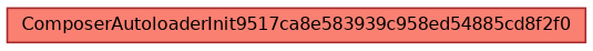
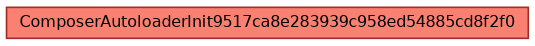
  digraph {
    rankdir=LR
-   n1 [color=brown fillcolor=salmon fontname=Helvetica fontsize=10 height=0.2 label=ComposerAutoloaderInit9517ca8e583939c958ed54885cd8f2f0 shape=record style=filled width=0.4]
+   n1 [color=brown fillcolor=salmon fontname=Helvetica fontsize=10 height=0.2 label=ComposerAutoloaderInit9517ca8e283939c958ed54885cd8f2f0 shape=record style=filled width=0.4]
  }
